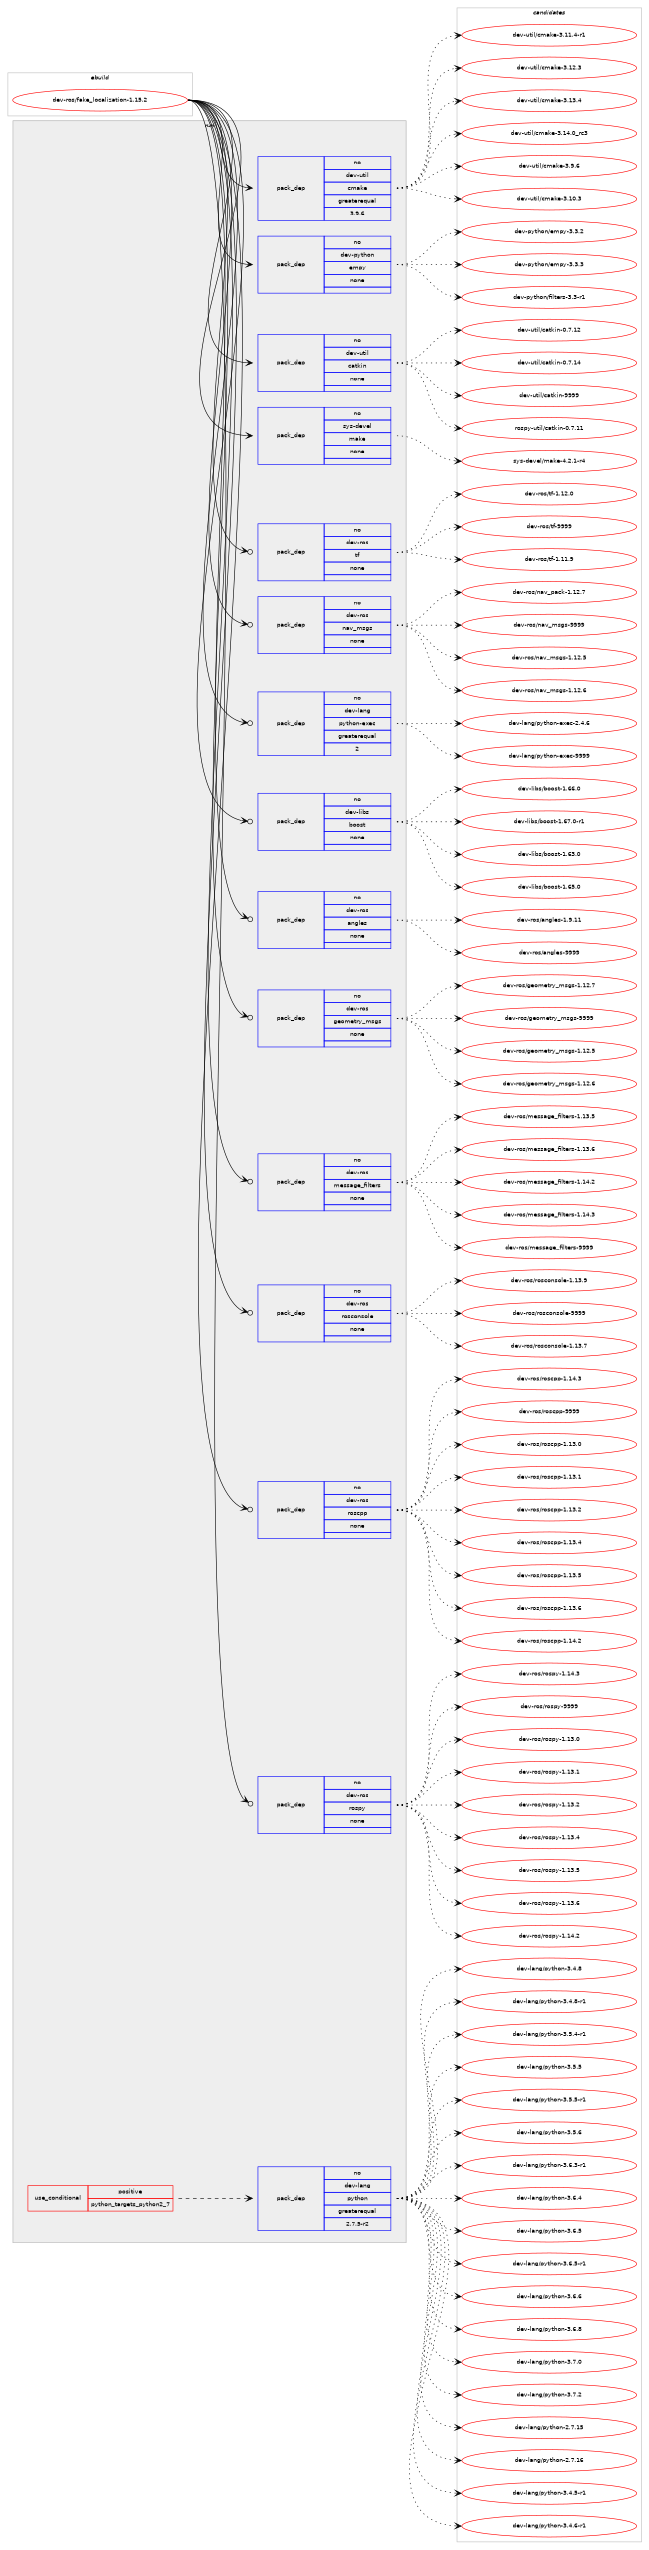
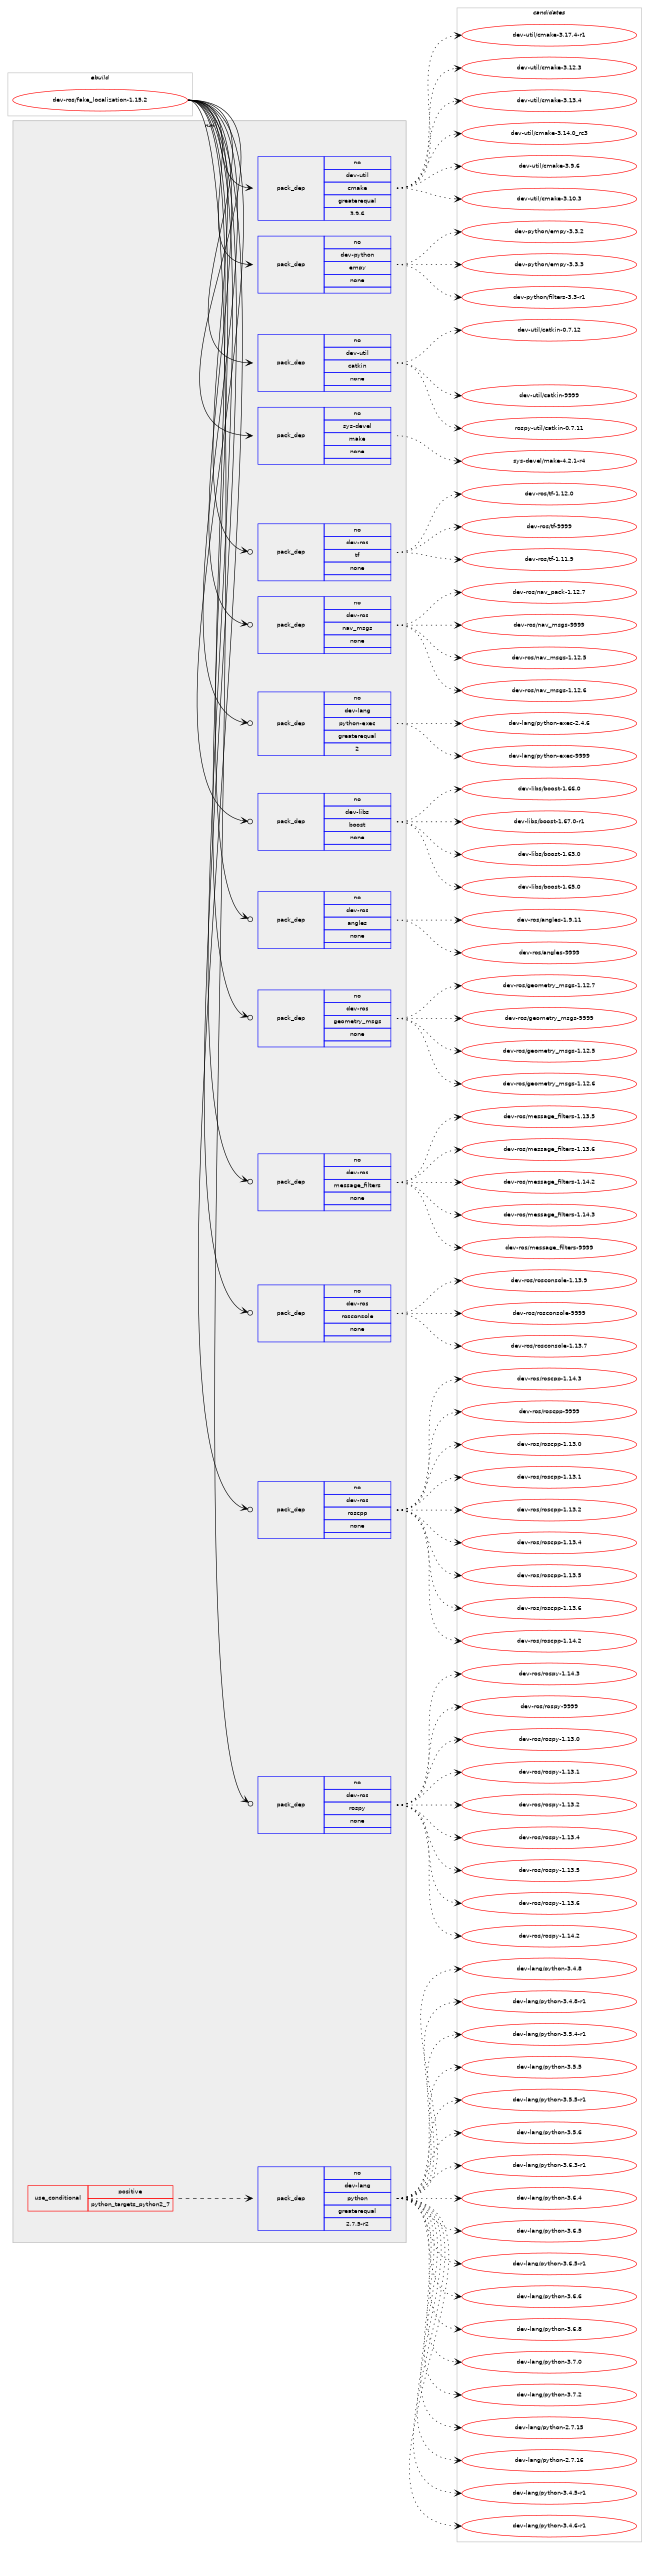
  digraph {
    compound=true
    concentrate=true
    fontname=Helvetica
    fontsize=10
    newrank=true
    rankdir=LR
    ranksep=1.5
    node [color=red fontname=Helvetica fontsize=10]
    edge [arrowhead=vee headport=w style=dotted tailport=e weight=100]
    n1 [label="dev-ros/fake_localization-1.15.2" width=4]
    n2 [color=blue label=<<TABLE BORDER="0" CELLBORDER="1" CELLSPACING="0" CELLPADDING="4" WIDTH="220"><TR><TD ROWSPAN="6" CELLPADDING="30">pack_dep</TD></TR><TR><TD WIDTH="110">no</TD></TR><TR><TD>dev-util</TD></TR><TR><TD>cmake</TD></TR><TR><TD>greaterequal</TD></TR><TR><TD>3.9.6</TD></TR></TABLE>> shape=none]
    n3 [color=blue label=<<TABLE BORDER="0" CELLBORDER="1" CELLSPACING="0" CELLPADDING="4" WIDTH="220"><TR><TD ROWSPAN="6" CELLPADDING="30">pack_dep</TD></TR><TR><TD WIDTH="110">no</TD></TR><TR><TD>dev-python</TD></TR><TR><TD>empy</TD></TR><TR><TD>none</TD></TR><TR><TD></TD></TR></TABLE>> shape=none]
    n4 [color=blue label=<<TABLE BORDER="0" CELLBORDER="1" CELLSPACING="0" CELLPADDING="4" WIDTH="220"><TR><TD ROWSPAN="6" CELLPADDING="30">pack_dep</TD></TR><TR><TD WIDTH="110">no</TD></TR><TR><TD>dev-util</TD></TR><TR><TD>catkin</TD></TR><TR><TD>none</TD></TR><TR><TD></TD></TR></TABLE>> shape=none]
    n5 [color=blue label=<<TABLE BORDER="0" CELLBORDER="1" CELLSPACING="0" CELLPADDING="4" WIDTH="220"><TR><TD ROWSPAN="6" CELLPADDING="30">pack_dep</TD></TR><TR><TD WIDTH="110">no</TD></TR><TR><TD>sys-devel</TD></TR><TR><TD>make</TD></TR><TR><TD>none</TD></TR><TR><TD></TD></TR></TABLE>> shape=none]
    n6 [color=blue label=<<TABLE BORDER="0" CELLBORDER="1" CELLSPACING="0" CELLPADDING="4" WIDTH="220"><TR><TD ROWSPAN="6" CELLPADDING="30">pack_dep</TD></TR><TR><TD WIDTH="110">no</TD></TR><TR><TD>dev-lang</TD></TR><TR><TD>python</TD></TR><TR><TD>greaterequal</TD></TR><TR><TD>2.7.5-r2</TD></TR></TABLE>> shape=none]
    n7 [label=<<TABLE BORDER="0" CELLBORDER="1" CELLSPACING="0" CELLPADDING="4"><TR><TD ROWSPAN="3" CELLPADDING="10">use_conditional</TD></TR><TR><TD>positive</TD></TR><TR><TD>python_targets_python2_7</TD></TR></TABLE>> shape=none]
    n8 [color=blue label=<<TABLE BORDER="0" CELLBORDER="1" CELLSPACING="0" CELLPADDING="4" WIDTH="220"><TR><TD ROWSPAN="6" CELLPADDING="30">pack_dep</TD></TR><TR><TD WIDTH="110">no</TD></TR><TR><TD>dev-ros</TD></TR><TR><TD>nav_msgs</TD></TR><TR><TD>none</TD></TR><TR><TD></TD></TR></TABLE>> shape=none]
    n9 [color=blue label=<<TABLE BORDER="0" CELLBORDER="1" CELLSPACING="0" CELLPADDING="4" WIDTH="220"><TR><TD ROWSPAN="6" CELLPADDING="30">pack_dep</TD></TR><TR><TD WIDTH="110">no</TD></TR><TR><TD>dev-lang</TD></TR><TR><TD>python-exec</TD></TR><TR><TD>greaterequal</TD></TR><TR><TD>2</TD></TR></TABLE>> shape=none]
    n10 [color=blue label=<<TABLE BORDER="0" CELLBORDER="1" CELLSPACING="0" CELLPADDING="4" WIDTH="220"><TR><TD ROWSPAN="6" CELLPADDING="30">pack_dep</TD></TR><TR><TD WIDTH="110">no</TD></TR><TR><TD>dev-libs</TD></TR><TR><TD>boost</TD></TR><TR><TD>none</TD></TR><TR><TD></TD></TR></TABLE>> shape=none]
    n11 [color=blue label=<<TABLE BORDER="0" CELLBORDER="1" CELLSPACING="0" CELLPADDING="4" WIDTH="220"><TR><TD ROWSPAN="6" CELLPADDING="30">pack_dep</TD></TR><TR><TD WIDTH="110">no</TD></TR><TR><TD>dev-ros</TD></TR><TR><TD>angles</TD></TR><TR><TD>none</TD></TR><TR><TD></TD></TR></TABLE>> shape=none]
    n12 [color=blue label=<<TABLE BORDER="0" CELLBORDER="1" CELLSPACING="0" CELLPADDING="4" WIDTH="220"><TR><TD ROWSPAN="6" CELLPADDING="30">pack_dep</TD></TR><TR><TD WIDTH="110">no</TD></TR><TR><TD>dev-ros</TD></TR><TR><TD>geometry_msgs</TD></TR><TR><TD>none</TD></TR><TR><TD></TD></TR></TABLE>> shape=none]
    n13 [color=blue label=<<TABLE BORDER="0" CELLBORDER="1" CELLSPACING="0" CELLPADDING="4" WIDTH="220"><TR><TD ROWSPAN="6" CELLPADDING="30">pack_dep</TD></TR><TR><TD WIDTH="110">no</TD></TR><TR><TD>dev-ros</TD></TR><TR><TD>message_filters</TD></TR><TR><TD>none</TD></TR><TR><TD></TD></TR></TABLE>> shape=none]
    n14 [color=blue label=<<TABLE BORDER="0" CELLBORDER="1" CELLSPACING="0" CELLPADDING="4" WIDTH="220"><TR><TD ROWSPAN="6" CELLPADDING="30">pack_dep</TD></TR><TR><TD WIDTH="110">no</TD></TR><TR><TD>dev-ros</TD></TR><TR><TD>rosconsole</TD></TR><TR><TD>none</TD></TR><TR><TD></TD></TR></TABLE>> shape=none]
    n15 [color=blue label=<<TABLE BORDER="0" CELLBORDER="1" CELLSPACING="0" CELLPADDING="4" WIDTH="220"><TR><TD ROWSPAN="6" CELLPADDING="30">pack_dep</TD></TR><TR><TD WIDTH="110">no</TD></TR><TR><TD>dev-ros</TD></TR><TR><TD>roscpp</TD></TR><TR><TD>none</TD></TR><TR><TD></TD></TR></TABLE>> shape=none]
    n16 [color=blue label=<<TABLE BORDER="0" CELLBORDER="1" CELLSPACING="0" CELLPADDING="4" WIDTH="220"><TR><TD ROWSPAN="6" CELLPADDING="30">pack_dep</TD></TR><TR><TD WIDTH="110">no</TD></TR><TR><TD>dev-ros</TD></TR><TR><TD>rospy</TD></TR><TR><TD>none</TD></TR><TR><TD></TD></TR></TABLE>> shape=none]
    n17 [color=blue label=<<TABLE BORDER="0" CELLBORDER="1" CELLSPACING="0" CELLPADDING="4" WIDTH="220"><TR><TD ROWSPAN="6" CELLPADDING="30">pack_dep</TD></TR><TR><TD WIDTH="110">no</TD></TR><TR><TD>dev-ros</TD></TR><TR><TD>tf</TD></TR><TR><TD>none</TD></TR><TR><TD></TD></TR></TABLE>> shape=none]
    n18 [label="dev-python/filters-3.3-r1" width=4]
    n19 [label="dev-python/empy-3.3.2" width=4]
    n20 [label="dev-python/empy-3.3.3" width=4]
    n21 [label="rospy-util/catkin-0.7.11" width=4]
    n22 [label="dev-util/catkin-0.7.12" width=4]
-   n23 [label="dev-util/catkin-0.7.14" width=4]
    n24 [label="dev-util/catkin-9999" width=4]
    n25 [label="dev-util/cmake-3.10.3" width=4]
-   n26 [label="dev-util/cmake-3.11.4-r1" width=4]
+   n26 [label="dev-util/cmake-3.17.4-r1" width=4]
    n27 [label="dev-util/cmake-3.12.3" width=4]
    n28 [label="dev-util/cmake-3.13.4" width=4]
    n29 [label="dev-util/cmake-3.14.0_rc3" width=4]
    n30 [label="dev-util/cmake-3.9.6" width=4]
    n31 [label="sys-devel/make-4.2.1-r4" width=4]
    n32 [label="dev-lang/python-2.7.15" width=4]
    n33 [label="dev-lang/python-2.7.16" width=4]
    n34 [label="dev-lang/python-3.4.5-r1" width=4]
    n35 [label="dev-lang/python-3.4.6-r1" width=4]
    n36 [label="dev-lang/python-3.4.8" width=4]
    n37 [label="dev-lang/python-3.4.8-r1" width=4]
    n38 [label="dev-lang/python-3.5.4-r1" width=4]
    n39 [label="dev-lang/python-3.5.5" width=4]
    n40 [label="dev-lang/python-3.5.5-r1" width=4]
    n41 [label="dev-lang/python-3.5.6" width=4]
    n42 [label="dev-lang/python-3.6.3-r1" width=4]
    n43 [label="dev-lang/python-3.6.4" width=4]
    n44 [label="dev-lang/python-3.6.5" width=4]
    n45 [label="dev-lang/python-3.6.5-r1" width=4]
    n46 [label="dev-lang/python-3.6.6" width=4]
    n47 [label="dev-lang/python-3.6.8" width=4]
    n48 [label="dev-lang/python-3.7.0" width=4]
    n49 [label="dev-lang/python-3.7.2" width=4]
    n50 [label="dev-lang/python-exec-2.4.6" width=4]
    n51 [label="dev-lang/python-exec-9999" width=4]
    n52 [label="dev-libs/boost-1.63.0" width=4]
    n53 [label="dev-libs/boost-1.65.0" width=4]
    n54 [label="dev-libs/boost-1.66.0" width=4]
    n55 [label="dev-libs/boost-1.67.0-r1" width=4]
    n56 [label="dev-ros/angles-1.9.11" width=4]
    n57 [label="dev-ros/angles-9999" width=4]
    n58 [label="dev-ros/geometry_msgs-1.12.5" width=4]
    n59 [label="dev-ros/geometry_msgs-1.12.6" width=4]
    n60 [label="dev-ros/geometry_msgs-1.12.7" width=4]
    n61 [label="dev-ros/geometry_msgs-9999" width=4]
    n62 [label="dev-ros/message_filters-1.13.5" width=4]
    n63 [label="dev-ros/message_filters-1.13.6" width=4]
    n64 [label="dev-ros/message_filters-1.14.2" width=4]
    n65 [label="dev-ros/message_filters-1.14.3" width=4]
    n66 [label="dev-ros/message_filters-9999" width=4]
    n67 [label="dev-ros/nav_msgs-1.12.5" width=4]
    n68 [label="dev-ros/nav_msgs-1.12.6" width=4]
    n69 [label="dev-ros/nav_pack-1.12.7" width=4]
    n70 [label="dev-ros/nav_msgs-9999" width=4]
    n71 [label="dev-ros/rosconsole-1.13.7" width=4]
    n72 [label="dev-ros/rosconsole-1.13.9" width=4]
    n73 [label="dev-ros/rosconsole-9999" width=4]
    n74 [label="dev-ros/roscpp-1.13.0" width=4]
    n75 [label="dev-ros/roscpp-1.13.1" width=4]
    n76 [label="dev-ros/roscpp-1.13.2" width=4]
    n77 [label="dev-ros/roscpp-1.13.4" width=4]
    n78 [label="dev-ros/roscpp-1.13.5" width=4]
    n79 [label="dev-ros/roscpp-1.13.6" width=4]
    n80 [label="dev-ros/roscpp-1.14.2" width=4]
    n81 [label="dev-ros/roscpp-1.14.3" width=4]
    n82 [label="dev-ros/roscpp-9999" width=4]
    n83 [label="dev-ros/rospy-1.13.0" width=4]
    n84 [label="dev-ros/rospy-1.13.1" width=4]
    n85 [label="dev-ros/rospy-1.13.2" width=4]
    n86 [label="dev-ros/rospy-1.13.4" width=4]
    n87 [label="dev-ros/rospy-1.13.5" width=4]
    n88 [label="dev-ros/rospy-1.13.6" width=4]
    n89 [label="dev-ros/rospy-1.14.2" width=4]
    n90 [label="dev-ros/rospy-1.14.3" width=4]
    n91 [label="dev-ros/rospy-9999" width=4]
    n92 [label="dev-ros/tf-1.11.9" width=4]
    n93 [label="dev-ros/tf-1.12.0" width=4]
    n94 [label="dev-ros/tf-9999" width=4]
    subgraph cluster_1 {
      color=gray
      label=<<i>ebuild</i>>
      rank=same
      n1
    }
    subgraph cluster_2 {
      color=gray
      label=<<i>dependencies</i>>
      subgraph cluster_3 {
        color=gray
        fillcolor="#eeeeee"
        label=<<i>compile</i>>
        style=filled
        subgraph sub_4 {
          color=gray
          fillcolor="#eeeeee"
          label=<<i>compile</i>>
          style=filled
          n2
        }
        subgraph sub_5 {
          color=gray
          fillcolor="#eeeeee"
          label=<<i>compile</i>>
          style=filled
          n3
        }
        subgraph sub_6 {
          color=gray
          fillcolor="#eeeeee"
          label=<<i>compile</i>>
          style=filled
          n4
        }
        subgraph sub_7 {
          color=gray
          fillcolor="#eeeeee"
          label=<<i>compile</i>>
          style=filled
          n5
        }
      }
      subgraph cluster_8 {
        color=gray
        fillcolor="#eeeeee"
        label=<<i>compile and run</i>>
        style=filled
        subgraph sub_9 {
          color=gray
          fillcolor="#eeeeee"
          label=<<i>compile and run</i>>
          style=filled
          n7
          subgraph sub_10 {
            color=gray
            fillcolor="#eeeeee"
            label=<<i>compile and run</i>>
            style=filled
            n6
          }
        }
        subgraph sub_11 {
          color=gray
          fillcolor="#eeeeee"
          label=<<i>compile and run</i>>
          style=filled
          n8
        }
        subgraph sub_12 {
          color=gray
          fillcolor="#eeeeee"
          label=<<i>compile and run</i>>
          style=filled
          n9
        }
        subgraph sub_13 {
          color=gray
          fillcolor="#eeeeee"
          label=<<i>compile and run</i>>
          style=filled
          n10
        }
        subgraph sub_14 {
          color=gray
          fillcolor="#eeeeee"
          label=<<i>compile and run</i>>
          style=filled
          n11
        }
        subgraph sub_15 {
          color=gray
          fillcolor="#eeeeee"
          label=<<i>compile and run</i>>
          style=filled
          n12
        }
        subgraph sub_16 {
          color=gray
          fillcolor="#eeeeee"
          label=<<i>compile and run</i>>
          style=filled
          n13
        }
        subgraph sub_17 {
          color=gray
          fillcolor="#eeeeee"
          label=<<i>compile and run</i>>
          style=filled
          n14
        }
        subgraph sub_18 {
          color=gray
          fillcolor="#eeeeee"
          label=<<i>compile and run</i>>
          style=filled
          n15
        }
        subgraph sub_19 {
          color=gray
          fillcolor="#eeeeee"
          label=<<i>compile and run</i>>
          style=filled
          n16
        }
        subgraph sub_20 {
          color=gray
          fillcolor="#eeeeee"
          label=<<i>compile and run</i>>
          style=filled
          n17
        }
      }
      subgraph cluster_21 {
        color=gray
        fillcolor="#eeeeee"
        label=<<i>run</i>>
        style=filled
      }
    }
    subgraph cluster_22 {
      color=gray
      label=<<i>candidates</i>>
      rank=same
      subgraph sub_23 {
        color=black
        label=<<i>candidates</i>>
        nodesep=1
        rank=same
        n18
        n19
        n20
      }
      subgraph sub_24 {
        color=black
        label=<<i>candidates</i>>
        nodesep=1
        rank=same
        n21
        n22
-       n23
        n24
      }
      subgraph sub_25 {
        color=black
        label=<<i>candidates</i>>
        nodesep=1
        rank=same
        n25
        n26
        n27
        n28
        n29
        n30
      }
      subgraph sub_26 {
        color=black
        label=<<i>candidates</i>>
        nodesep=1
        rank=same
        n31
      }
      subgraph sub_27 {
        color=black
        label=<<i>candidates</i>>
        nodesep=1
        rank=same
        n32
        n33
        n34
        n35
        n36
        n37
        n38
        n39
        n40
        n41
        n42
        n43
        n44
        n45
        n46
        n47
        n48
        n49
      }
      subgraph sub_28 {
        color=black
        label=<<i>candidates</i>>
        nodesep=1
        rank=same
        n50
        n51
      }
      subgraph sub_29 {
        color=black
        label=<<i>candidates</i>>
        nodesep=1
        rank=same
        n52
        n53
        n54
        n55
      }
      subgraph sub_30 {
        color=black
        label=<<i>candidates</i>>
        nodesep=1
        rank=same
        n56
        n57
      }
      subgraph sub_31 {
        color=black
        label=<<i>candidates</i>>
        nodesep=1
        rank=same
        n58
        n59
        n60
        n61
      }
      subgraph sub_32 {
        color=black
        label=<<i>candidates</i>>
        nodesep=1
        rank=same
        n62
        n63
        n64
        n65
        n66
      }
      subgraph sub_33 {
        color=black
        label=<<i>candidates</i>>
        nodesep=1
        rank=same
        n67
        n68
        n69
        n70
      }
      subgraph sub_34 {
        color=black
        label=<<i>candidates</i>>
        nodesep=1
        rank=same
        n71
        n72
        n73
      }
      subgraph sub_35 {
        color=black
        label=<<i>candidates</i>>
        nodesep=1
        rank=same
        n74
        n75
        n76
        n77
        n78
        n79
        n80
        n81
        n82
      }
      subgraph sub_36 {
        color=black
        label=<<i>candidates</i>>
        nodesep=1
        rank=same
        n83
        n84
        n85
        n86
        n87
        n88
        n89
        n90
        n91
      }
      subgraph sub_37 {
        color=black
        label=<<i>candidates</i>>
        nodesep=1
        rank=same
        n92
        n93
        n94
      }
    }
    n1 -> n2 [style=solid weight=20]
    n1 -> n3 [style=solid weight=20]
    n1 -> n4 [style=solid weight=20]
    n1 -> n5 [style=solid weight=20]
    n1 -> n8 [arrowhead=odotvee style=solid weight=20]
    n1 -> n9 [arrowhead=odotvee style=solid weight=20]
    n1 -> n10 [arrowhead=odotvee style=solid weight=20]
    n1 -> n11 [arrowhead=odotvee style=solid weight=20]
    n1 -> n12 [arrowhead=odotvee style=solid weight=20]
    n1 -> n13 [arrowhead=odotvee style=solid weight=20]
    n1 -> n14 [arrowhead=odotvee style=solid weight=20]
    n1 -> n15 [arrowhead=odotvee style=solid weight=20]
    n1 -> n16 [arrowhead=odotvee style=solid weight=20]
    n1 -> n17 [arrowhead=odotvee style=solid weight=20]
    n2 -> n25
    n2 -> n26
    n2 -> n27
    n2 -> n28
    n2 -> n29
    n2 -> n30
    n3 -> n18
    n3 -> n19
    n3 -> n20
    n4 -> n21
    n4 -> n22
-   n4 -> n23
    n4 -> n24
    n5 -> n31
    n6 -> n32
    n6 -> n33
    n6 -> n34
    n6 -> n35
    n6 -> n36
    n6 -> n37
    n6 -> n38
    n6 -> n39
    n6 -> n40
    n6 -> n41
    n6 -> n42
    n6 -> n43
    n6 -> n44
    n6 -> n45
    n6 -> n46
    n6 -> n47
    n6 -> n48
    n6 -> n49
    n7 -> n6 [style=dashed weight=20]
    n8 -> n67
    n8 -> n68
    n8 -> n69
    n8 -> n70
    n9 -> n50
    n9 -> n51
    n10 -> n52
    n10 -> n53
    n10 -> n54
    n10 -> n55
    n11 -> n56
    n11 -> n57
    n12 -> n58
    n12 -> n59
    n12 -> n60
    n12 -> n61
    n13 -> n62
    n13 -> n63
    n13 -> n64
    n13 -> n65
    n13 -> n66
    n14 -> n71
    n14 -> n72
    n14 -> n73
    n15 -> n74
    n15 -> n75
    n15 -> n76
    n15 -> n77
    n15 -> n78
    n15 -> n79
    n15 -> n80
    n15 -> n81
    n15 -> n82
    n16 -> n83
    n16 -> n84
    n16 -> n85
    n16 -> n86
    n16 -> n87
    n16 -> n88
    n16 -> n89
    n16 -> n90
    n16 -> n91
    n17 -> n92
    n17 -> n93
    n17 -> n94
  }
